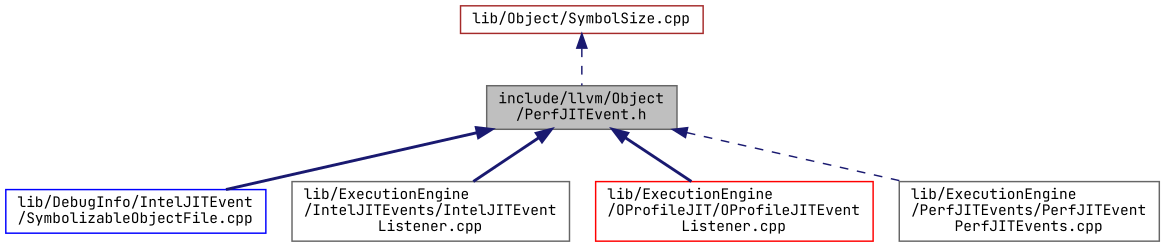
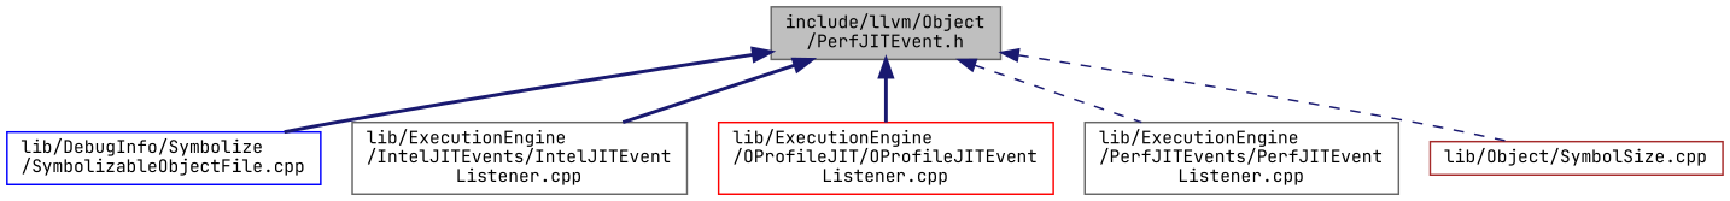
  digraph {
    fontname="JetBrains Mono"
    node [color=gray40 fontname="JetBrains Mono" fontsize=10 shape=box]
    edge [color=midnightblue dir=back fontname="JetBrains Mono" fontsize=10 labelfontname=Helvetica labelfontsize=10 style=bold]
    n1 [fillcolor=grey75 fontcolor=black height=0.2 label="include/llvm/Object\l/PerfJITEvent.h" style=filled width=0.4]
-   n2 [color=blue height=0.2 label="lib/DebugInfo/IntelJITEvent\l/SymbolizableObjectFile.cpp" width=0.4]
+   n2 [color=blue height=0.2 label="lib/DebugInfo/Symbolize\l/SymbolizableObjectFile.cpp" width=0.4]
    n3 [height=0.2 label="lib/ExecutionEngine\l/IntelJITEvents/IntelJITEvent\lListener.cpp" width=0.4]
    n4 [color=red height=0.2 label="lib/ExecutionEngine\l/OProfileJIT/OProfileJITEvent\lListener.cpp" width=0.4]
-   n5 [height=0.2 label="lib/ExecutionEngine\l/PerfJITEvents/PerfJITEvent\lPerfJITEvents.cpp" width=0.4]
+   n5 [height=0.2 label="lib/ExecutionEngine\l/PerfJITEvents/PerfJITEvent\lListener.cpp" width=0.4]
    n6 [color=brown height=0.2 label="lib/Object/SymbolSize.cpp" width=0.4]
    n1 -> n2
    n1 -> n3
    n1 -> n4
    n1 -> n5 [style=dashed]
-   n6 -> n1 [style=dashed]
+   n1 -> n6 [style=dashed]
  }
